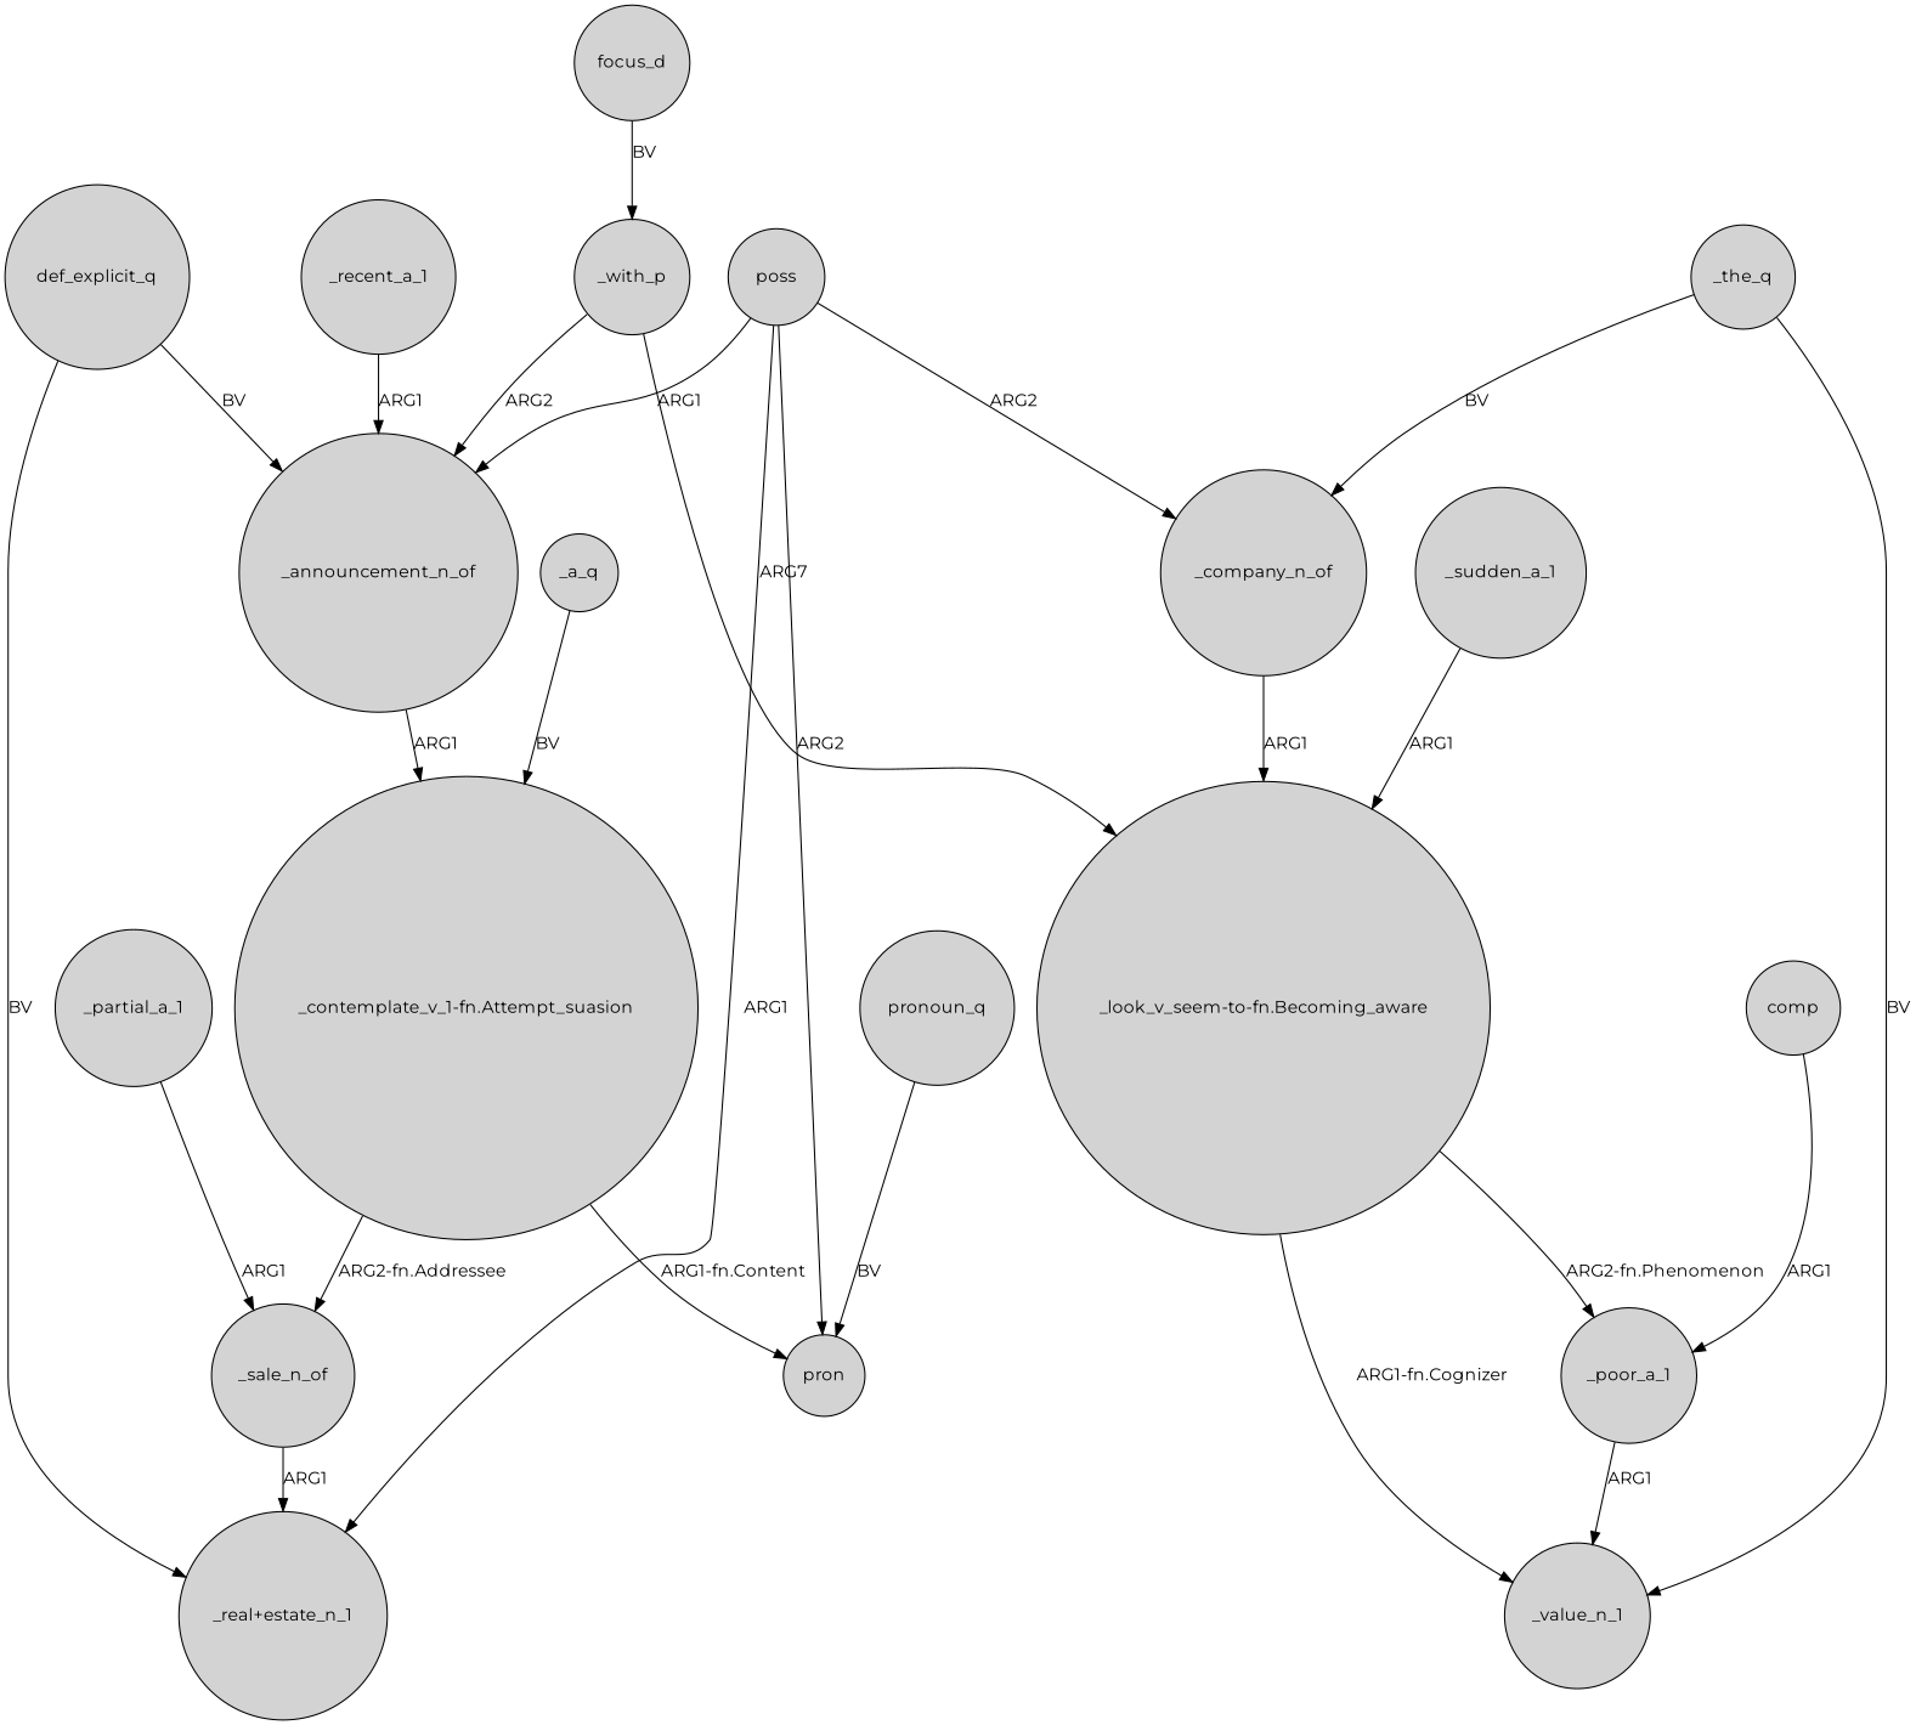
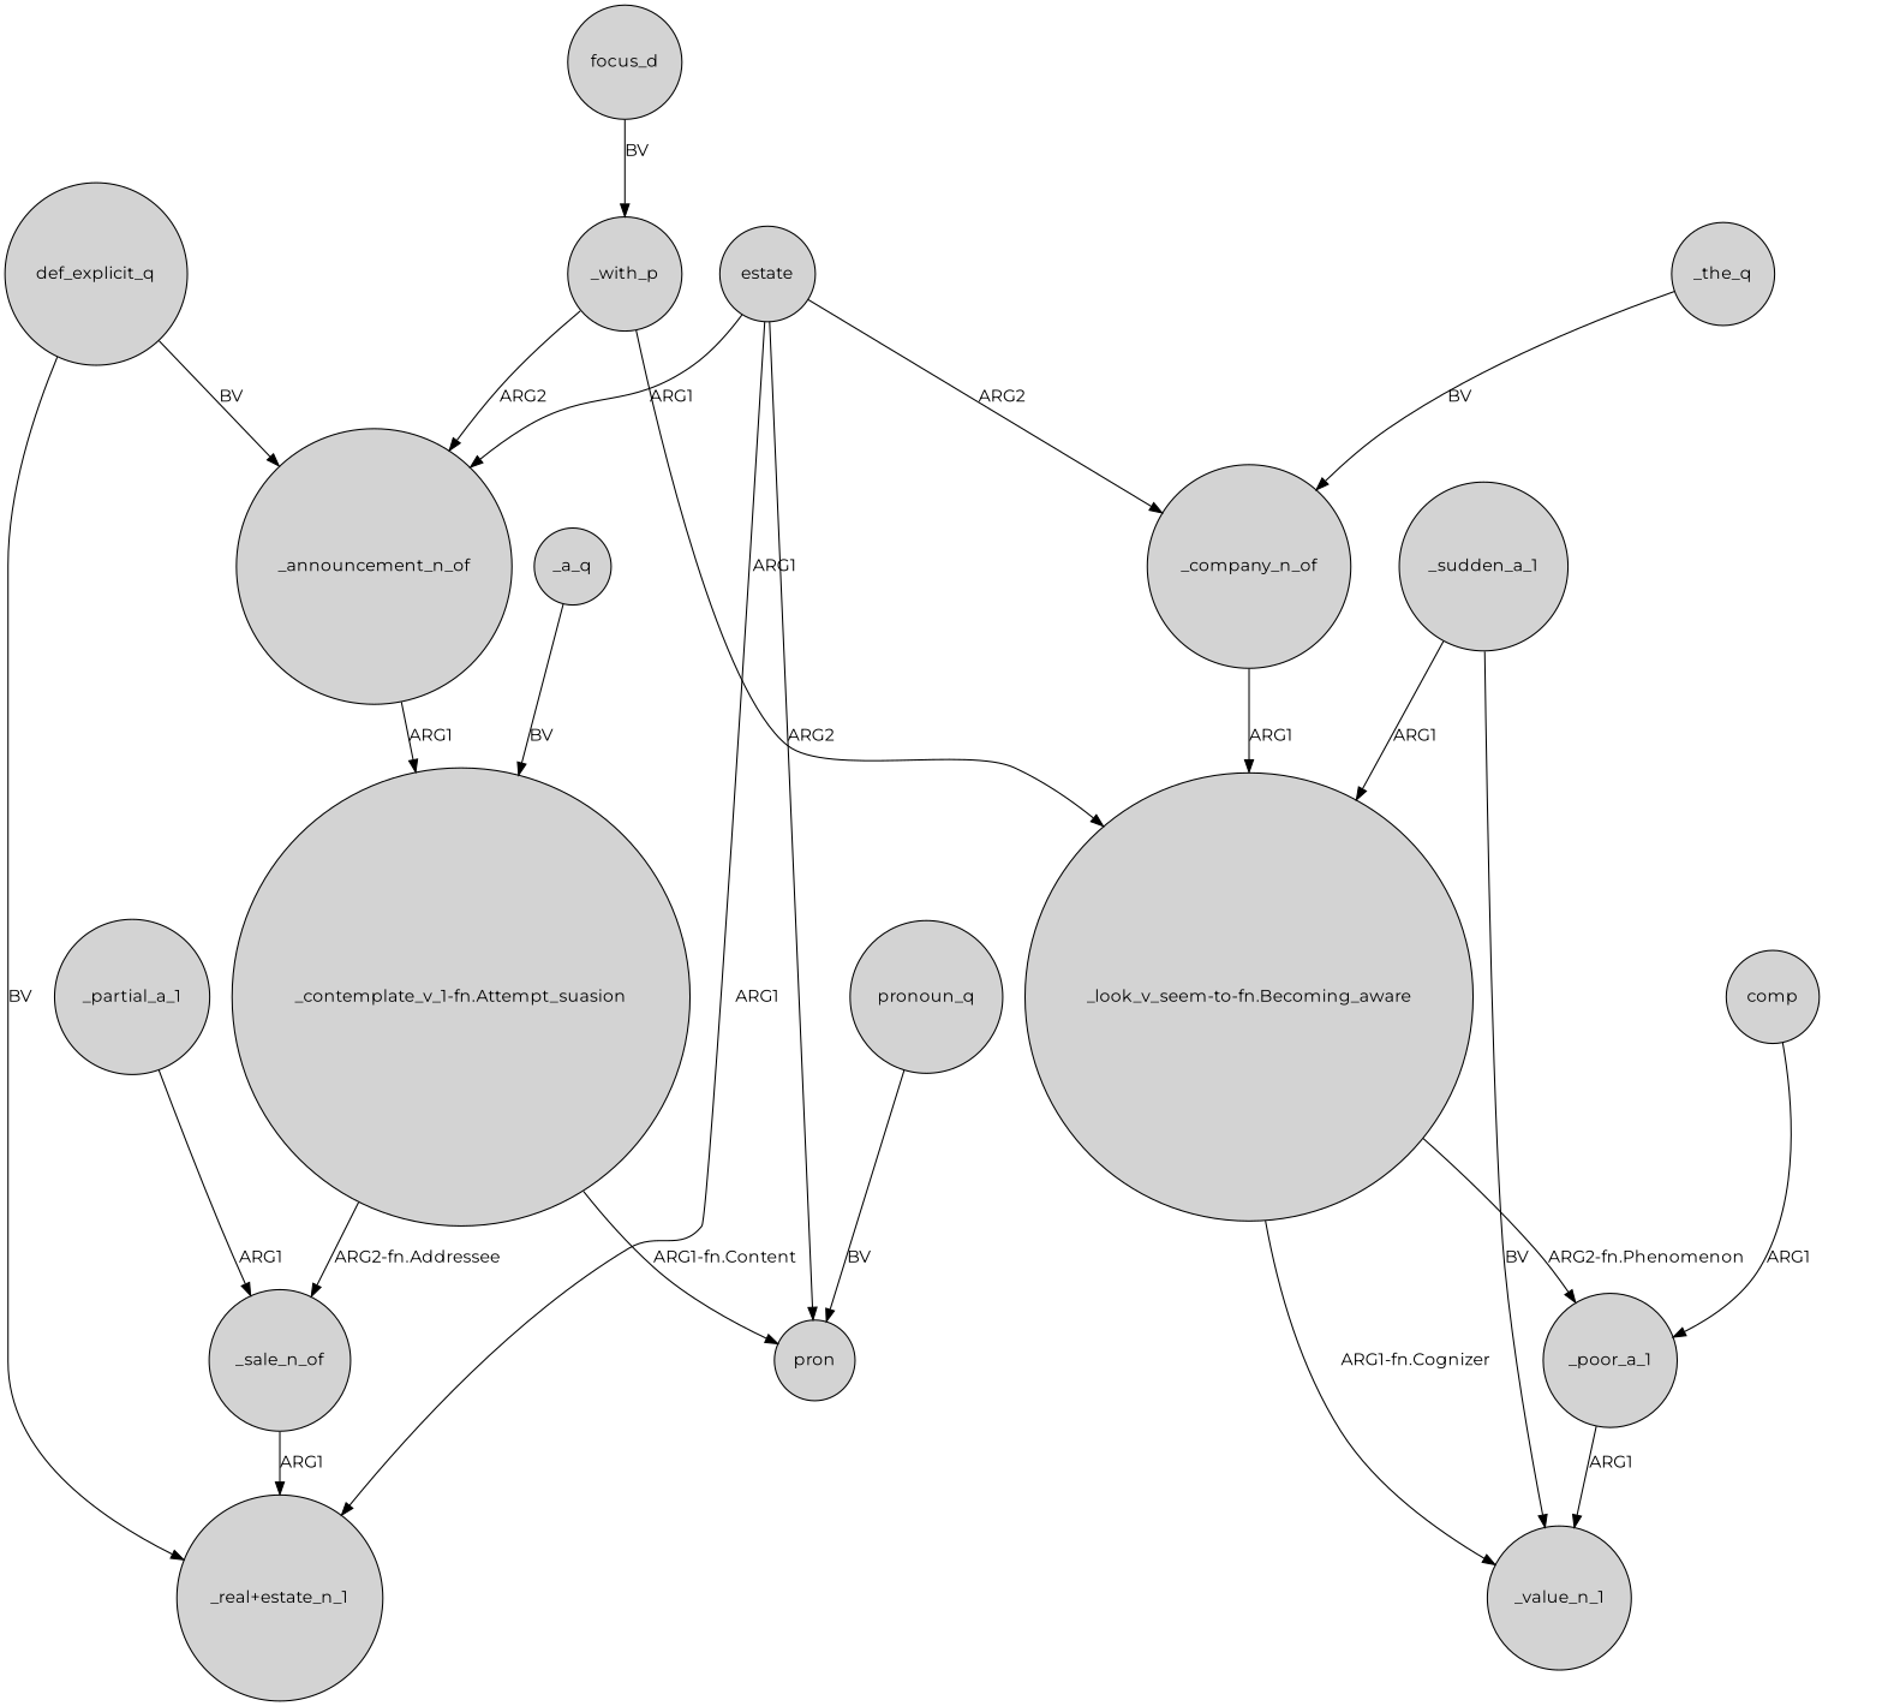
  digraph {
    fontname=Montserrat
    node [fontname=Montserrat shape=circle style=filled]
    edge [fontname=Montserrat]
    _announcement_n_of
    "_contemplate_v_1-fn.Attempt_suasion"
    _sale_n_of
    pron
    "_real+estate_n_1"
    focus_d
    _with_p
    "_look_v_seem-to-fn.Becoming_aware"
    _poor_a_1
    _value_n_1
    def_explicit_q
    _partial_a_1
-   _recent_a_1
-   poss
+   poss [label=estate]
    _company_n_of
    pronoun_q
    _the_q
    _a_q
    comp
    _sudden_a_1
    _announcement_n_of -> "_contemplate_v_1-fn.Attempt_suasion" [label=ARG1]
    "_contemplate_v_1-fn.Attempt_suasion" -> _sale_n_of [label="ARG2-fn.Addressee"]
    "_contemplate_v_1-fn.Attempt_suasion" -> pron [label="ARG1-fn.Content"]
    _sale_n_of -> "_real+estate_n_1" [label=ARG1]
    focus_d -> _with_p [label=BV]
    _with_p -> _announcement_n_of [label=ARG2]
-   _with_p -> "_look_v_seem-to-fn.Becoming_aware" [label=ARG7]
+   _with_p -> "_look_v_seem-to-fn.Becoming_aware" [label=ARG1]
    "_look_v_seem-to-fn.Becoming_aware" -> _poor_a_1 [label="ARG2-fn.Phenomenon"]
    "_look_v_seem-to-fn.Becoming_aware" -> _value_n_1 [label="ARG1-fn.Cognizer"]
    _poor_a_1 -> _value_n_1 [label=ARG1]
    def_explicit_q -> _announcement_n_of [label=BV]
    def_explicit_q -> "_real+estate_n_1" [label=BV]
    _partial_a_1 -> _sale_n_of [label=ARG1]
-   _recent_a_1 -> _announcement_n_of [label=ARG1]
    poss -> _announcement_n_of [label=ARG1]
    poss -> pron [label=ARG2]
    poss -> "_real+estate_n_1" [label=ARG1]
    poss -> _company_n_of [label=ARG2]
    _company_n_of -> "_look_v_seem-to-fn.Becoming_aware" [label=ARG1]
    pronoun_q -> pron [label=BV]
-   _the_q -> _value_n_1 [label=BV]
+   _sudden_a_1 -> _value_n_1 [label=BV]
    _the_q -> _company_n_of [label=BV]
    _a_q -> "_contemplate_v_1-fn.Attempt_suasion" [label=BV]
    comp -> _poor_a_1 [label=ARG1]
    _sudden_a_1 -> "_look_v_seem-to-fn.Becoming_aware" [label=ARG1]
  }
